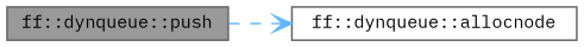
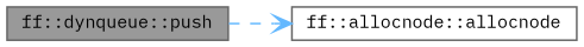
  digraph {
    rankdir=LR
    fontname="IBM Plex Mono"
    node [fontname="IBM Plex Mono" fontsize=10 shape=box style=filled]
    n1 [color=gray40 fillcolor=grey60 fontcolor=black height=0.2 label="ff::dynqueue::push" width=0.4]
-   n2 [color=grey40 fillcolor=white height=0.2 label="ff::dynqueue::allocnode" width=0.4]
+   n2 [color=grey40 fillcolor=white height=0.2 label="ff::allocnode::allocnode" width=0.4]
    n1 -> n2 [color=steelblue1 fontname="IBM Plex Mono" fontsize=10 labelfontname=Helvetica labelfontsize=10 style=dashed arrowhead=vee]
  }
